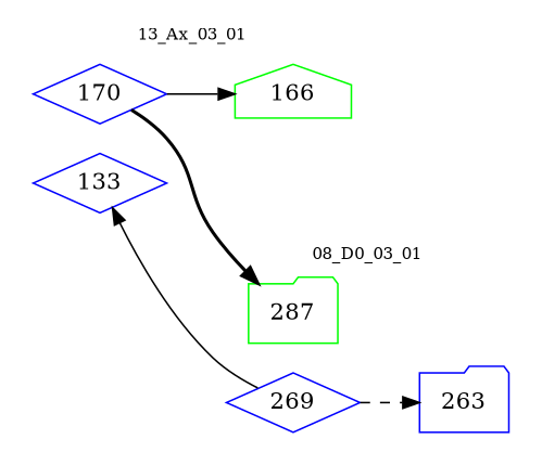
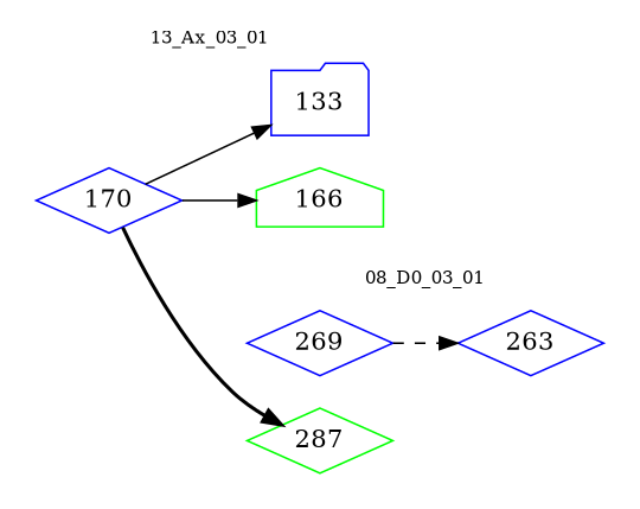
  digraph {
    rankdir=LR
    node [color=blue shape=diamond]
    edge [color=black style=solid]
    n1 [label=170]
    n2 [color=green label=166 shape=house]
-   n3 [label=133]
+   n3 [label=133 shape=folder]
    n4 [label=269]
-   n5 [label=263 shape=folder]
-   n6 [color=green label=287 shape=folder]
+   n5 [label=263]
+   n6 [color=green label=287]
    subgraph cluster_1 {
      color=white
      fontsize=10
      label="13_Ax_03_01"
      n1
      n2
      n3
    }
    subgraph cluster_2 {
      color=white
      fontsize=10
      label="08_D0_03_01"
      n4
      n5
      n6
    }
    n1 -> n2
-   n4 -> n3
+   n1 -> n3
    n1 -> n6 [style=bold]
    n4 -> n5 [style=dashed]
  }
